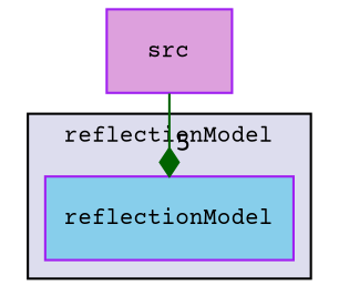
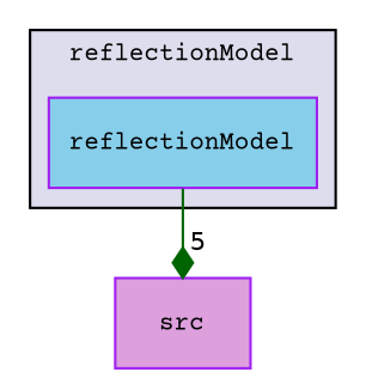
  digraph {
    compound=true
    fontname="Courier Prime"
    node [fontname="Courier Prime" fontsize=10 shape=box style=filled color=purple]
    n1 [fillcolor=skyblue label=reflectionModel pencolor=black]
    n2 [label=src fillcolor=plum]
    subgraph cluster_1 {
      bgcolor="#ddddee"
      fontsize=10
      label=reflectionModel
      pencolor=black
      n1
    }
-   n2 -> n1 [headlabel=5 labeldistance=1.5 labelfontname=Helvetica labelfontsize=10 color=darkgreen arrowhead=diamond fontname="Courier Prime"]
+   n1 -> n2 [headlabel=5 labeldistance=1.5 labelfontname=Helvetica labelfontsize=10 color=darkgreen arrowhead=diamond fontname="Courier Prime"]
  }
